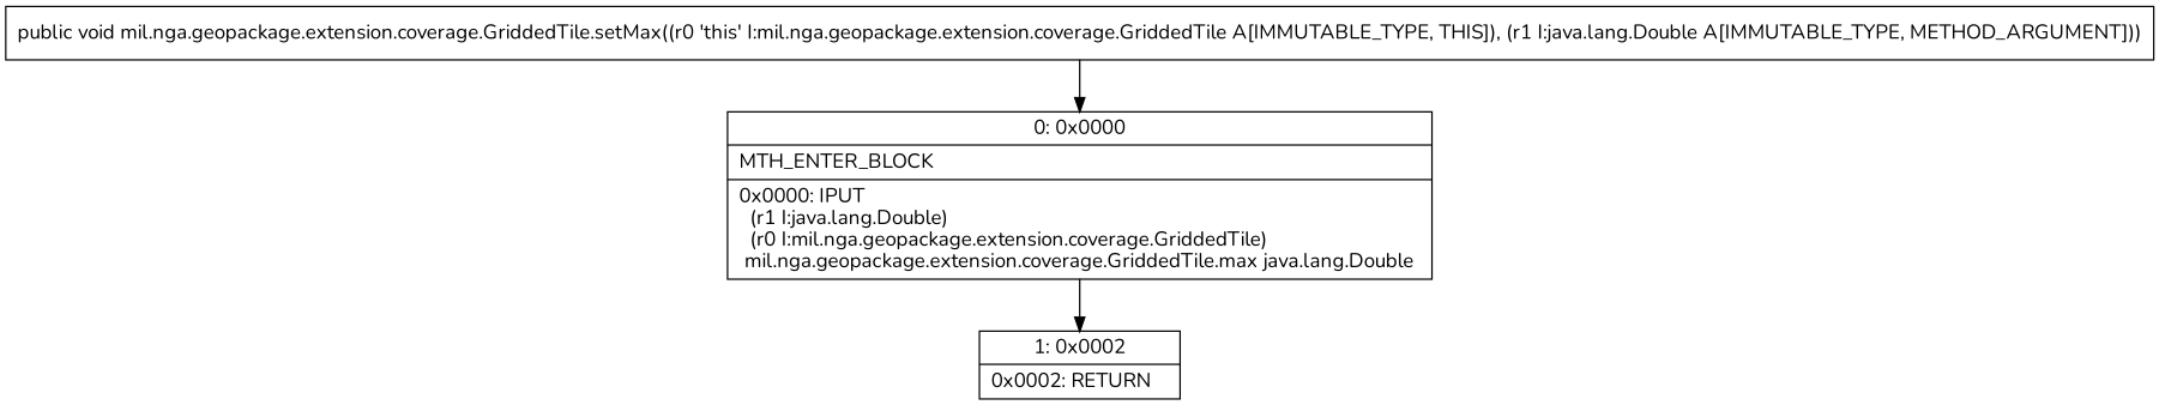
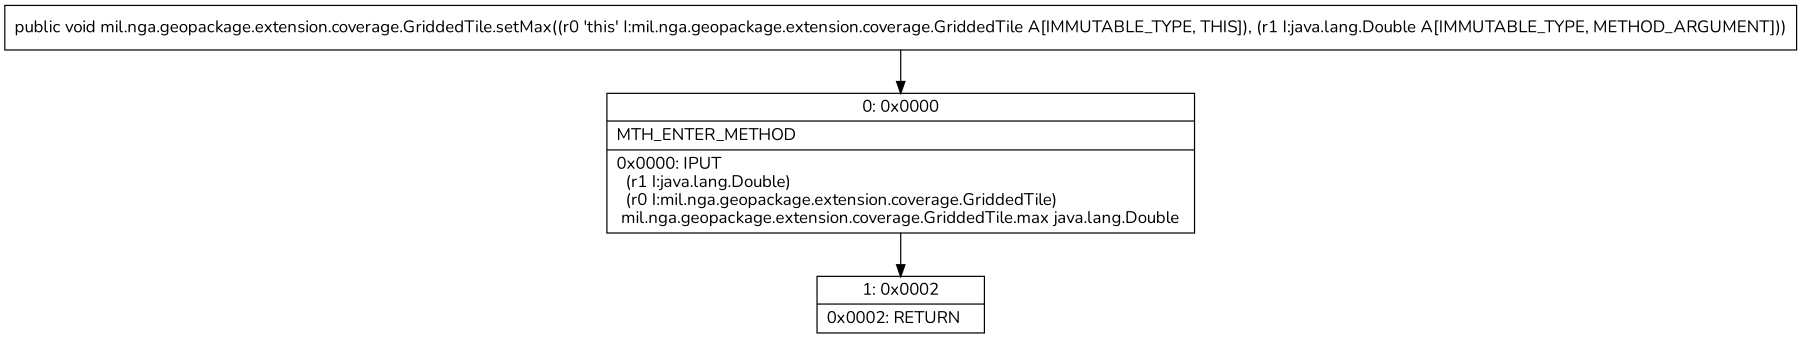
  digraph {
    fontname=Nunito
    node [shape=record fontname=Nunito]
    edge [fontname=Nunito]
-   n1 [label="{0\:\ 0x0000|MTH_ENTER_BLOCK\l|0x0000: IPUT  \l  (r1 I:java.lang.Double)\l  (r0 I:mil.nga.geopackage.extension.coverage.GriddedTile)\l mil.nga.geopackage.extension.coverage.GriddedTile.max java.lang.Double \l}"]
+   n1 [label="{0\:\ 0x0000|MTH_ENTER_METHOD\l|0x0000: IPUT  \l  (r1 I:java.lang.Double)\l  (r0 I:mil.nga.geopackage.extension.coverage.GriddedTile)\l mil.nga.geopackage.extension.coverage.GriddedTile.max java.lang.Double \l}"]
    n2 [label="{1\:\ 0x0002|0x0002: RETURN   \l}"]
    n3 [label="{public void mil.nga.geopackage.extension.coverage.GriddedTile.setMax((r0 'this' I:mil.nga.geopackage.extension.coverage.GriddedTile A[IMMUTABLE_TYPE, THIS]), (r1 I:java.lang.Double A[IMMUTABLE_TYPE, METHOD_ARGUMENT])) }"]
    n1 -> n2
    n3 -> n1
  }
